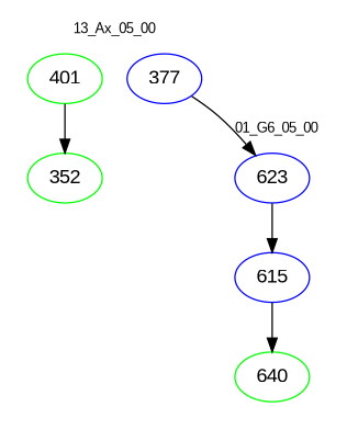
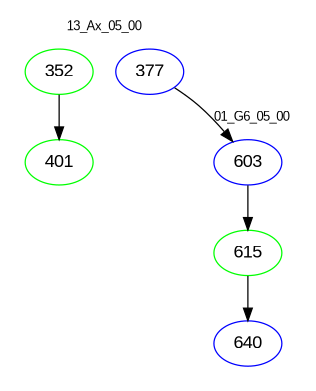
  digraph {
    fontname="Liberation Sans"
    node [color=green fontname="Liberation Sans"]
    edge [color=black fontname="Liberation Sans"]
    n1 [color=blue label=377]
    n2 [label=352]
    n3 [label=401]
-   n4 [color=blue label=623]
-   n5 [color=blue label=615]
-   n6 [label=640]
+   n4 [color=blue label=603]
+   n5 [label=615]
+   n6 [color=blue label=640]
    subgraph cluster_1 {
      color=white
      fontsize=10
      label="13_Ax_05_00"
      n1
      n2
      n3
    }
    subgraph cluster_2 {
      color=white
      fontsize=10
      label="01_G6_05_00"
      n4
      n5
      n6
    }
    n1 -> n4
-   n3 -> n2
+   n2 -> n3
    n4 -> n5
    n5 -> n6
  }
